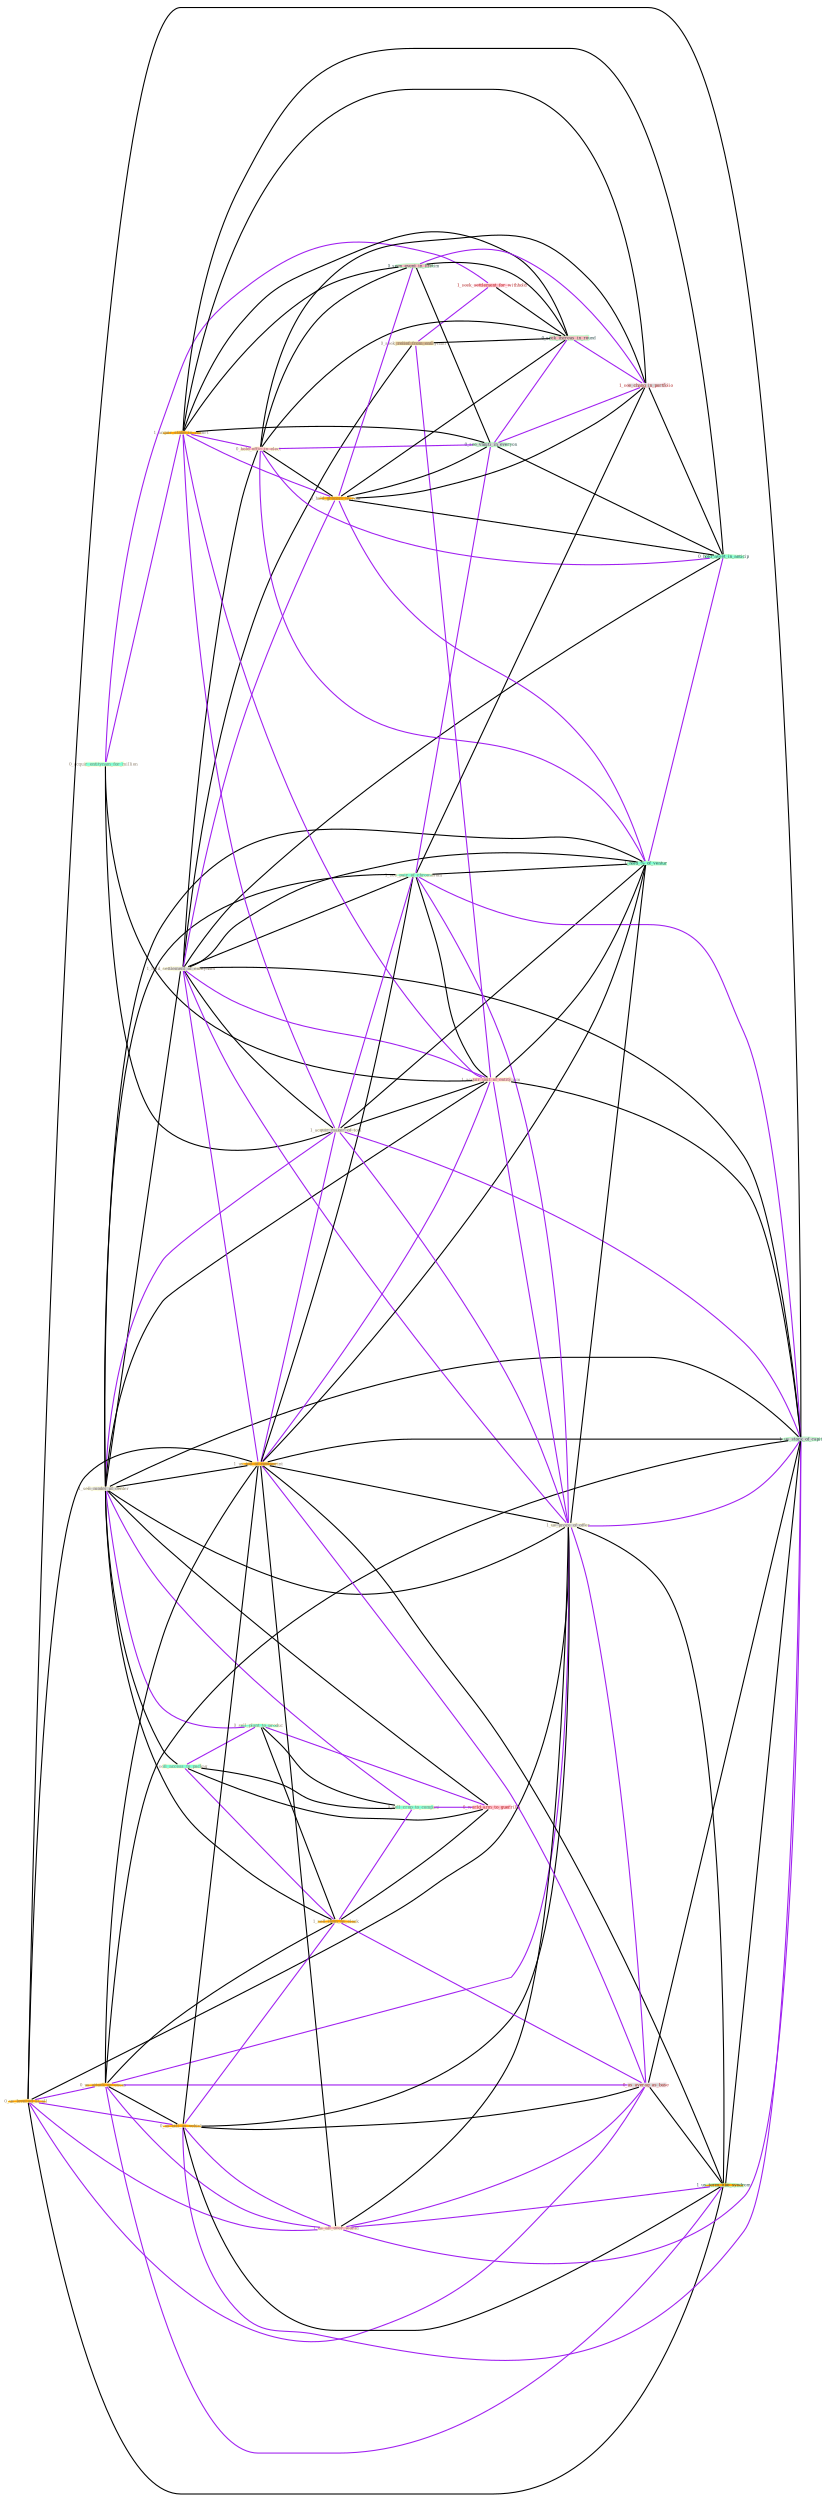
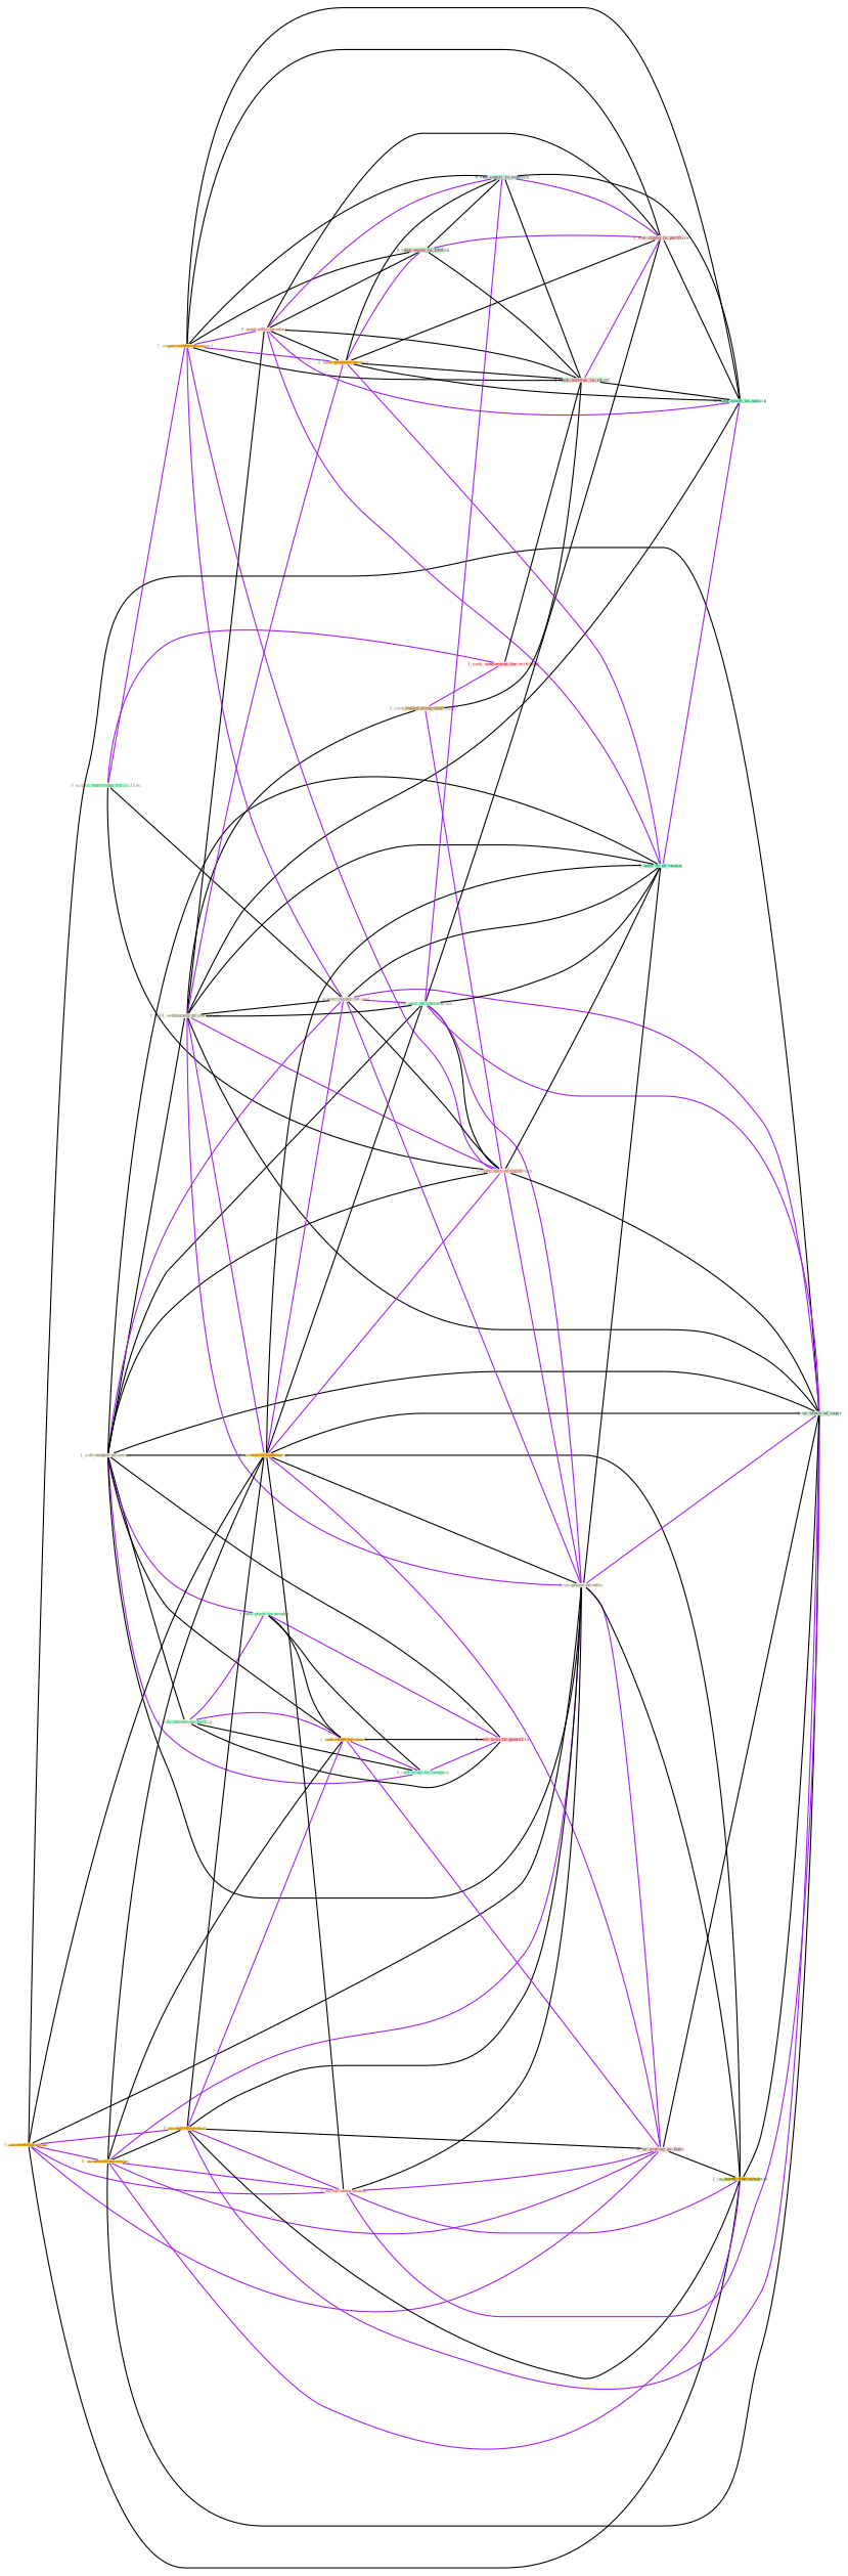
  graph {
    rankdir=LR
    node [color="#ffffe0" fillcolor=lightgrey fixedsize=true fontcolor="#8b7d6b" fontsize=4 shape=ellipse style=filled]
    edge [color=black w=1]
    "0_acquir_entitynam_for_million " [fillcolor=aquamarine height=.06 shape=folder width=.5]
    "1_sell_model_of_center " [height=.06 width=.5]
    "1_sell_access_to_packag " [fillcolor=aquamarine height=.06 shape=folder width=.5]
    "1_hold_settlement_of_entitynam " [height=.06 width=.5]
    "0_seek_relief_from_entitynam " [fillcolor=tan height=.06 shape=folder width=.5]
    "1_acquir_stake_in_resort " [fillcolor=orange height=.06 shape=house width=.5]
    "0_us_leverag_at_all " [fillcolor=orange height=.06 shape=house width=.5]
    "0_us_attack_as_excus " [fillcolor=orange height=.06 shape=house width=.5]
    "0_us_bill_as_vehicl " [fillcolor=orange height=.06 shape=house width=.5]
    "0_sell_plant_to_produc " [fillcolor=aquamarine height=.06 shape=house width=.5]
    "1_sell_item_as_clock " [fillcolor=orange height=.06 shape=house width=.5]
    "1_us_ton_of_newsprint " [fillcolor=orange height=.06 width=.5]
    "0_hold_offic_in_elect " [fillcolor=lightpink height=.06 shape=house width=.5]
    "1_acquir_maker_of_tool " [height=.06 width=.5]
    "1_see_pair_of_chromosom " [fillcolor=aquamarine height=.06 width=.5]
    "1_us_all_over_world " [fillcolor=lightpink height=.06 shape=house width=.5]
    "0_sell_crop_to_compani " [fillcolor=aquamarine height=.06 shape=folder width=.5]
    "0_hold_groceri_in_rear " [fillcolor=orange height=.06 width=.5]
    "1_acquir_unit_of_entitynam " [fillcolor=lightpink height=.06 shape=folder width=.5]
    "1_us_proce_of_offer " [height=.06 width=.5]
    "0_us_averag_as_base " [color="#fff0f5" fontcolor="#b22222" height=.06 shape=folder width=.5]
    n22 [color="#fff0f5" fillcolor=lightpink fontcolor="#b22222" height=.06 label="1_seek_settlement_for_withhold" width=.5]
-   "0_sell_arm_to_guerrilla " [color="#fff0f5" fillcolor=lightpink fontcolor="#b22222" height=.06 shape=folder width=.5 label="0_world_arm_to_guerrilla"]
+   "0_sell_arm_to_guerrilla " [color="#fff0f5" fillcolor=lightpink fontcolor="#b22222" height=.06 shape=folder width=.5]
    "1_see_chang_in_portfolio " [color="#fff0f5" fontcolor="#b22222" height=.06 shape=folder width=.5]
    "1_hold_%_of_ventur " [color="#BDFCC9" fillcolor=aquamarine fontcolor="#2f4f4f" height=.06 shape=house width=.5]
    "1_us_stock_of_capit " [color="#BDFCC9" fontcolor="#2f4f4f" height=.06 width=.5]
    "0_hold_asset_in_anticip " [color="#BDFCC9" fillcolor=aquamarine fontcolor="#2f4f4f" height=.06 shape=house width=.5]
    "0_seek_increas_in_round " [color="#BDFCC9" fillcolor=lightpink fontcolor="#2f4f4f" height=.06 shape=folder width=.5]
-   "0_seen_event_in_lifetim " [color="#BDFCC9" fillcolor=lightpink fontcolor="#2f4f4f" height=.06 width=.5]
+   "0_seen_event_in_lifetim " [color="#BDFCC9" fillcolor=lightpink fontcolor="#2f4f4f" height=.06 shape=folder width=.5]
    "0_see_vaniti_in_everyon " [color="#BDFCC9" fontcolor="#2f4f4f" height=.06 width=.5]
    "1_us_term_like_syndrom " [color="#BDFCC9" fillcolor=orange fontcolor="#2f4f4f" height=.06 shape=house width=.5]
    subgraph sub_1 {
      "0_acquir_entitynam_for_million "
      "1_sell_model_of_center "
      "1_sell_access_to_packag "
      "1_hold_settlement_of_entitynam "
      "0_seek_relief_from_entitynam "
      "1_acquir_stake_in_resort "
      "0_us_leverag_at_all "
      "0_us_attack_as_excus "
      "0_us_bill_as_vehicl "
      "0_sell_plant_to_produc "
      "1_sell_item_as_clock "
      "1_us_ton_of_newsprint "
      "0_hold_offic_in_elect "
      "1_acquir_maker_of_tool "
      "1_see_pair_of_chromosom "
      "1_us_all_over_world "
      "0_sell_crop_to_compani "
      "0_hold_groceri_in_rear "
      "1_acquir_unit_of_entitynam "
      "1_us_proce_of_offer "
    }
    subgraph sub_2 {
      "0_us_averag_as_base "
      n22
      "0_sell_arm_to_guerrilla "
      "1_see_chang_in_portfolio "
    }
    "0_acquir_entitynam_for_million " -- "1_acquir_stake_in_resort " [color=purple]
    "0_acquir_entitynam_for_million " -- "1_acquir_maker_of_tool "
    "0_acquir_entitynam_for_million " -- "1_acquir_unit_of_entitynam "
    "0_acquir_entitynam_for_million " -- n22 [color=purple]
    "1_sell_model_of_center " -- "1_sell_access_to_packag "
    "1_sell_model_of_center " -- "1_hold_settlement_of_entitynam "
    "1_sell_model_of_center " -- "0_sell_plant_to_produc " [color=purple]
    "1_sell_model_of_center " -- "1_sell_item_as_clock "
    "1_sell_model_of_center " -- "1_us_ton_of_newsprint "
    "1_sell_model_of_center " -- "1_acquir_maker_of_tool " [color=purple]
    "1_sell_model_of_center " -- "1_see_pair_of_chromosom "
    "1_sell_model_of_center " -- "0_sell_crop_to_compani " [color=purple]
    "1_sell_model_of_center " -- "1_acquir_unit_of_entitynam "
    "1_sell_model_of_center " -- "1_us_proce_of_offer "
    "1_sell_model_of_center " -- "0_sell_arm_to_guerrilla "
    "1_sell_model_of_center " -- "1_hold_%_of_ventur "
    "1_sell_model_of_center " -- "1_us_stock_of_capit "
    "1_sell_access_to_packag " -- "0_sell_plant_to_produc " [color=purple w=2]
    "1_sell_access_to_packag " -- "1_sell_item_as_clock " [color=purple]
    "1_sell_access_to_packag " -- "0_sell_crop_to_compani " [w=2]
    "1_sell_access_to_packag " -- "0_sell_arm_to_guerrilla " [w=2]
    "1_hold_settlement_of_entitynam " -- "0_seek_relief_from_entitynam "
    "1_hold_settlement_of_entitynam " -- "1_us_ton_of_newsprint " [color=purple]
    "1_hold_settlement_of_entitynam " -- "0_hold_offic_in_elect "
    "1_hold_settlement_of_entitynam " -- "1_acquir_maker_of_tool "
    "1_hold_settlement_of_entitynam " -- "1_see_pair_of_chromosom "
    "1_hold_settlement_of_entitynam " -- "0_hold_groceri_in_rear " [color=purple]
    "1_hold_settlement_of_entitynam " -- "1_acquir_unit_of_entitynam " [color=purple w=2]
    "1_hold_settlement_of_entitynam " -- "1_us_proce_of_offer " [color=purple]
    "1_hold_settlement_of_entitynam " -- "1_hold_%_of_ventur " [w=2]
    "1_hold_settlement_of_entitynam " -- "1_us_stock_of_capit "
    "1_hold_settlement_of_entitynam " -- "0_hold_asset_in_anticip "
    "0_seek_relief_from_entitynam " -- "1_acquir_unit_of_entitynam " [color=purple]
    "0_seek_relief_from_entitynam " -- n22 [color=purple]
    "0_seek_relief_from_entitynam " -- "0_seek_increas_in_round "
    "1_acquir_stake_in_resort " -- "0_hold_offic_in_elect " [color=purple]
    "1_acquir_stake_in_resort " -- "1_acquir_maker_of_tool " [color=purple]
    "1_acquir_stake_in_resort " -- "0_hold_groceri_in_rear " [color=purple]
    "1_acquir_stake_in_resort " -- "1_acquir_unit_of_entitynam " [color=purple]
    "1_acquir_stake_in_resort " -- "1_see_chang_in_portfolio "
    "1_acquir_stake_in_resort " -- "0_hold_asset_in_anticip "
    "1_acquir_stake_in_resort " -- "0_seek_increas_in_round "
    "1_acquir_stake_in_resort " -- "0_seen_event_in_lifetim "
    "1_acquir_stake_in_resort " -- "0_see_vaniti_in_everyon "
    "0_us_leverag_at_all " -- "0_us_attack_as_excus " [color=purple]
    "0_us_leverag_at_all " -- "0_us_bill_as_vehicl " [color=purple]
    "0_us_leverag_at_all " -- "1_us_ton_of_newsprint "
    "0_us_leverag_at_all " -- "1_us_all_over_world " [color=purple]
    "0_us_leverag_at_all " -- "1_us_proce_of_offer "
    "0_us_leverag_at_all " -- "0_us_averag_as_base " [color=purple]
    "0_us_leverag_at_all " -- "1_us_stock_of_capit "
    "0_us_leverag_at_all " -- "1_us_term_like_syndrom "
    "0_us_attack_as_excus " -- "0_us_bill_as_vehicl " [w=2]
    "0_us_attack_as_excus " -- "1_sell_item_as_clock "
    "0_us_attack_as_excus " -- "1_us_ton_of_newsprint "
    "0_us_attack_as_excus " -- "1_us_all_over_world " [color=purple]
    "0_us_attack_as_excus " -- "1_us_proce_of_offer " [color=purple]
    "0_us_attack_as_excus " -- "0_us_averag_as_base " [color=purple w=2]
    "0_us_attack_as_excus " -- "1_us_stock_of_capit "
    "0_us_attack_as_excus " -- "1_us_term_like_syndrom " [color=purple]
    "0_us_bill_as_vehicl " -- "1_sell_item_as_clock " [color=purple]
    "0_us_bill_as_vehicl " -- "1_us_ton_of_newsprint "
    "0_us_bill_as_vehicl " -- "1_us_all_over_world " [color=purple]
    "0_us_bill_as_vehicl " -- "1_us_proce_of_offer "
    "0_us_bill_as_vehicl " -- "0_us_averag_as_base " [w=2]
    "0_us_bill_as_vehicl " -- "1_us_stock_of_capit " [color=purple]
    "0_us_bill_as_vehicl " -- "1_us_term_like_syndrom "
    "0_sell_plant_to_produc " -- "1_sell_item_as_clock "
    "0_sell_plant_to_produc " -- "0_sell_crop_to_compani " [w=2]
    "0_sell_plant_to_produc " -- "0_sell_arm_to_guerrilla " [color=purple w=2]
    "1_sell_item_as_clock " -- "0_sell_crop_to_compani " [color=purple]
    "1_sell_item_as_clock " -- "0_us_averag_as_base " [color=purple]
    "1_sell_item_as_clock " -- "0_sell_arm_to_guerrilla "
    "1_us_ton_of_newsprint " -- "1_acquir_maker_of_tool " [color=purple]
    "1_us_ton_of_newsprint " -- "1_see_pair_of_chromosom "
    "1_us_ton_of_newsprint " -- "1_us_all_over_world "
    "1_us_ton_of_newsprint " -- "1_acquir_unit_of_entitynam " [color=purple]
    "1_us_ton_of_newsprint " -- "1_us_proce_of_offer " [w=2]
    "1_us_ton_of_newsprint " -- "0_us_averag_as_base " [color=purple]
    "1_us_ton_of_newsprint " -- "1_hold_%_of_ventur "
    "1_us_ton_of_newsprint " -- "1_us_stock_of_capit " [w=2]
    "1_us_ton_of_newsprint " -- "1_us_term_like_syndrom "
    "0_hold_offic_in_elect " -- "0_hold_groceri_in_rear " [w=2]
    "0_hold_offic_in_elect " -- "1_see_chang_in_portfolio "
    "0_hold_offic_in_elect " -- "1_hold_%_of_ventur " [color=purple]
    "0_hold_offic_in_elect " -- "0_hold_asset_in_anticip " [color=purple w=2]
    "0_hold_offic_in_elect " -- "0_seek_increas_in_round "
    "0_hold_offic_in_elect " -- "0_seen_event_in_lifetim "
    "0_hold_offic_in_elect " -- "0_see_vaniti_in_everyon " [color=purple]
    "1_acquir_maker_of_tool " -- "1_see_pair_of_chromosom " [color=purple]
    "1_acquir_maker_of_tool " -- "1_acquir_unit_of_entitynam " [w=2]
    "1_acquir_maker_of_tool " -- "1_us_proce_of_offer " [color=purple]
    "1_acquir_maker_of_tool " -- "1_hold_%_of_ventur "
    "1_acquir_maker_of_tool " -- "1_us_stock_of_capit " [color=purple]
    "1_see_pair_of_chromosom " -- "1_acquir_unit_of_entitynam "
    "1_see_pair_of_chromosom " -- "1_us_proce_of_offer " [color=purple]
    "1_see_pair_of_chromosom " -- "1_see_chang_in_portfolio "
    "1_see_pair_of_chromosom " -- "1_hold_%_of_ventur "
    "1_see_pair_of_chromosom " -- "1_us_stock_of_capit " [color=purple]
    "1_see_pair_of_chromosom " -- "0_see_vaniti_in_everyon " [color=purple]
    "1_us_all_over_world " -- "1_us_proce_of_offer "
    "1_us_all_over_world " -- "0_us_averag_as_base " [color=purple]
    "1_us_all_over_world " -- "1_us_stock_of_capit " [color=purple]
    "1_us_all_over_world " -- "1_us_term_like_syndrom " [color=purple]
    "0_sell_crop_to_compani " -- "0_sell_arm_to_guerrilla " [color=purple w=2]
    "0_hold_groceri_in_rear " -- "1_see_chang_in_portfolio "
    "0_hold_groceri_in_rear " -- "1_hold_%_of_ventur " [color=purple]
    "0_hold_groceri_in_rear " -- "0_hold_asset_in_anticip " [w=2]
    "0_hold_groceri_in_rear " -- "0_seek_increas_in_round "
    "0_hold_groceri_in_rear " -- "0_seen_event_in_lifetim " [color=purple]
    "0_hold_groceri_in_rear " -- "0_see_vaniti_in_everyon "
    "1_acquir_unit_of_entitynam " -- "1_us_proce_of_offer " [color=purple]
    "1_acquir_unit_of_entitynam " -- "1_hold_%_of_ventur "
    "1_acquir_unit_of_entitynam " -- "1_us_stock_of_capit "
    "1_us_proce_of_offer " -- "0_us_averag_as_base " [color=purple]
    "1_us_proce_of_offer " -- "1_hold_%_of_ventur "
    "1_us_proce_of_offer " -- "1_us_stock_of_capit " [color=purple w=2]
    "1_us_proce_of_offer " -- "1_us_term_like_syndrom "
    "0_us_averag_as_base " -- "1_us_stock_of_capit "
    "0_us_averag_as_base " -- "1_us_term_like_syndrom "
    n22 -- "0_seek_increas_in_round "
    "1_see_chang_in_portfolio " -- "0_hold_asset_in_anticip "
    "1_hold_%_of_ventur " -- "0_hold_asset_in_anticip " [color=purple]
    "0_seek_increas_in_round " -- "1_see_chang_in_portfolio " [color=purple]
+   "0_seek_increas_in_round " -- "0_hold_asset_in_anticip "
    "0_seen_event_in_lifetim " -- "1_see_chang_in_portfolio " [color=purple]
    "0_seen_event_in_lifetim " -- "0_seek_increas_in_round "
    "0_seen_event_in_lifetim " -- "0_see_vaniti_in_everyon "
    "0_see_vaniti_in_everyon " -- "1_see_chang_in_portfolio " [color=purple w=2]
    "0_see_vaniti_in_everyon " -- "0_hold_asset_in_anticip "
-   "0_see_vaniti_in_everyon " -- "0_seek_increas_in_round " [color=purple]
+   "0_see_vaniti_in_everyon " -- "0_seek_increas_in_round "
    "1_us_term_like_syndrom " -- "1_us_stock_of_capit "
  }
